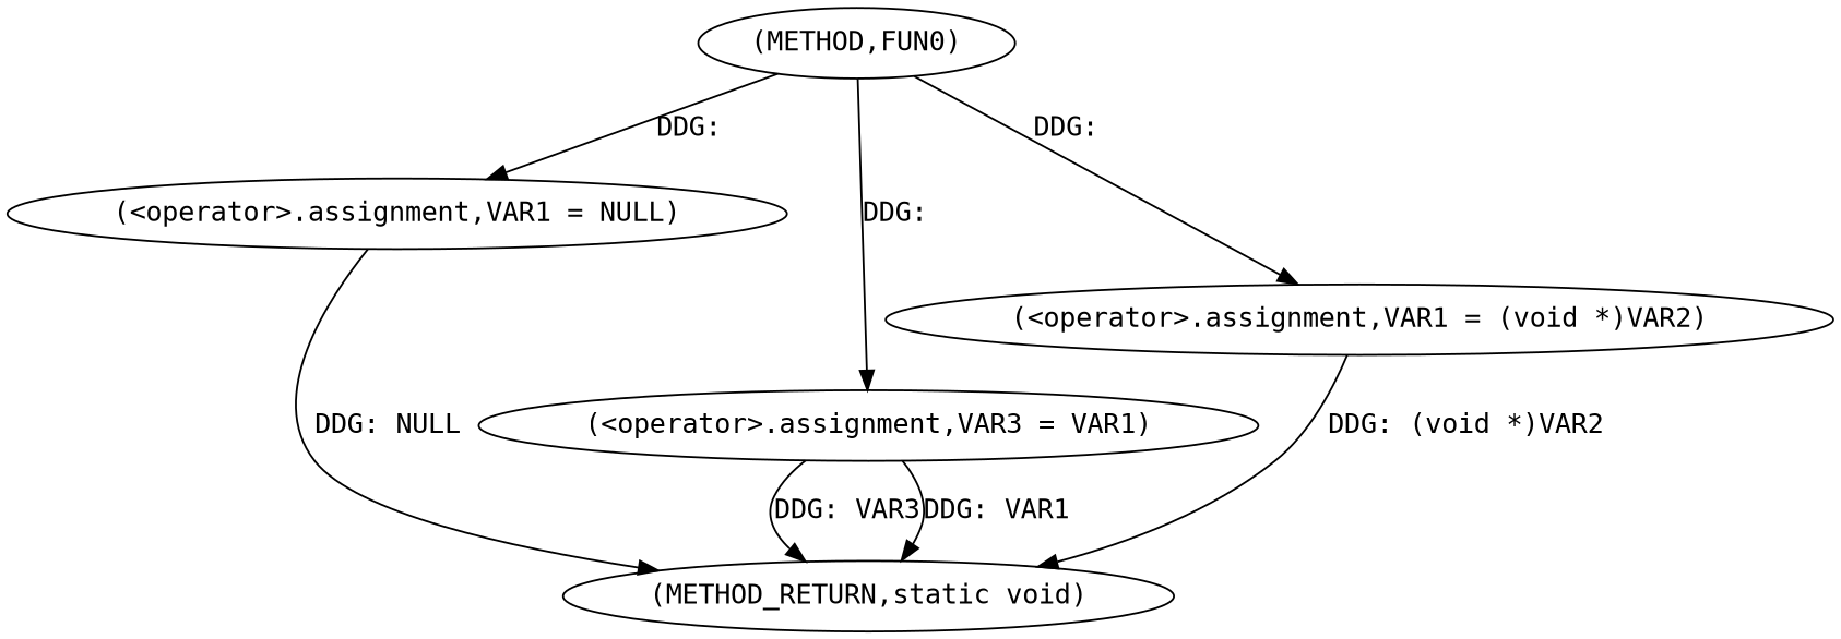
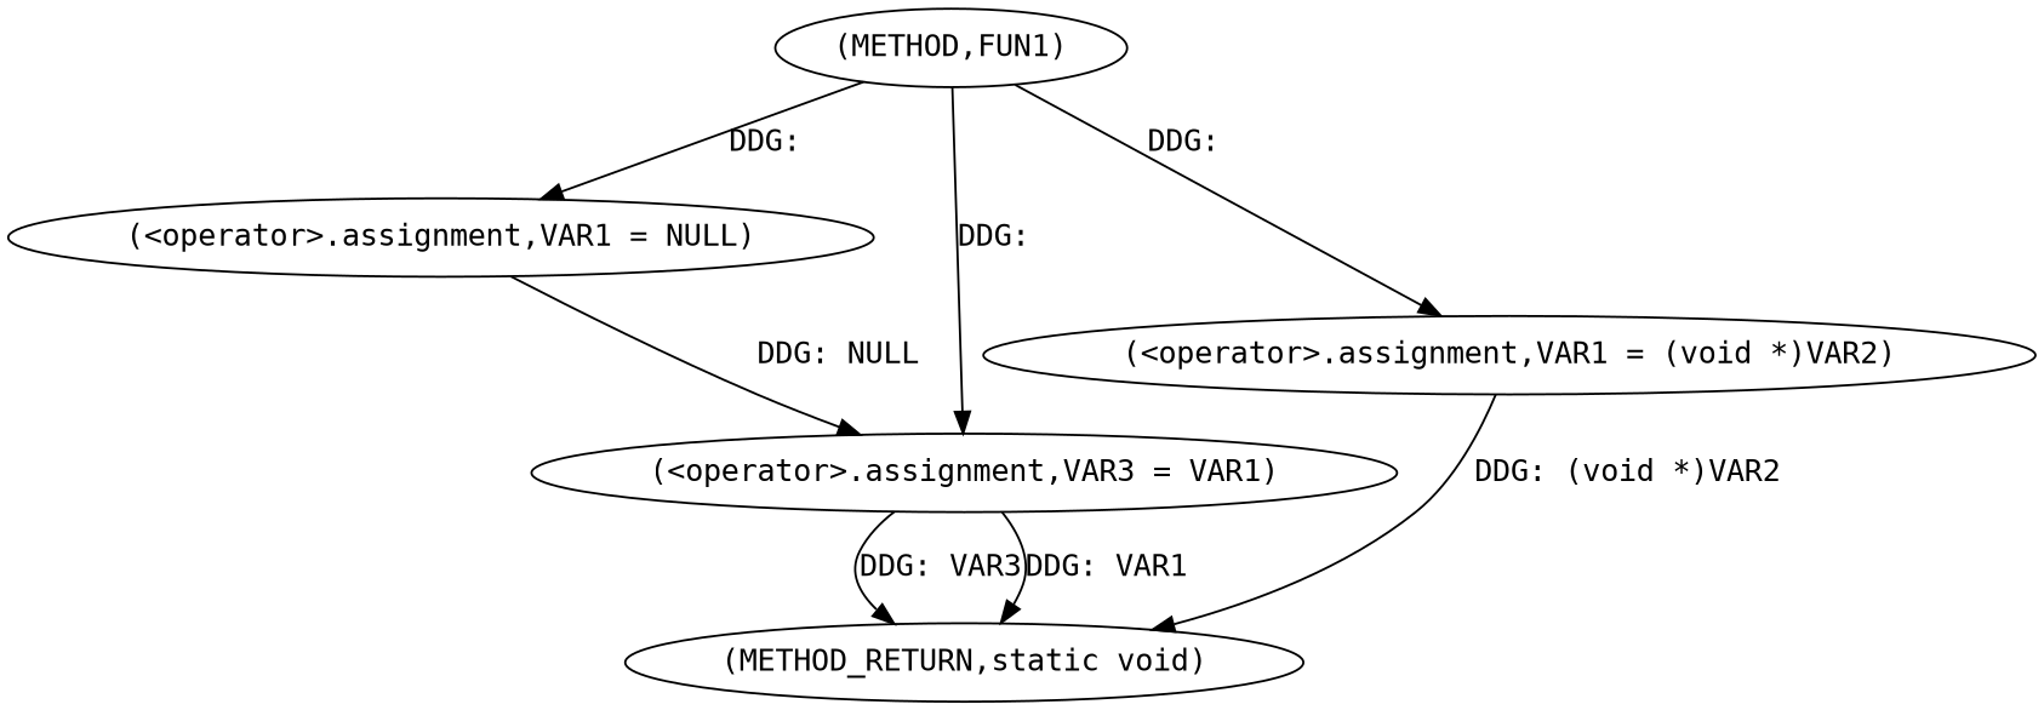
  digraph {
    fontname="DejaVu Sans Mono"
    node [fontname="DejaVu Sans Mono"]
    edge [fontname="DejaVu Sans Mono"]
-   n1 [label="(METHOD,FUN0)"]
+   n1 [label="(METHOD,FUN1)"]
    n2 [label="(<operator>.assignment,VAR1 = NULL)"]
    n3 [label="(<operator>.assignment,VAR1 = (void *)VAR2)"]
    n4 [label="(<operator>.assignment,VAR3 = VAR1)"]
    n5 [label="(METHOD_RETURN,static void)"]
    n1 -> n2 [label="DDG: "]
    n1 -> n3 [label="DDG: "]
    n1 -> n4 [label="DDG: "]
-   n2 -> n5 [label="DDG: NULL"]
+   n2 -> n4 [label="DDG: NULL"]
    n3 -> n5 [label="DDG: (void *)VAR2"]
    n4 -> n5 [label="DDG: VAR3"]
    n4 -> n5 [label="DDG: VAR1"]
  }
